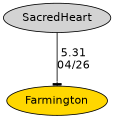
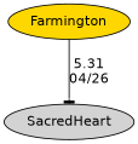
  digraph {
    fontname="DejaVu Sans"
    node [style=filled fontname="DejaVu Sans"]
    Farmington [fillcolor=gold]
    SacredHeart [fillcolor=lightgrey]
-   SacredHeart -> Farmington [label="5.31\n04/26" random=random weight=95 style=solid arrowhead=tee fontname="DejaVu Sans"]
+   Farmington -> SacredHeart [label="5.31\n04/26" random=random weight=95 style=solid arrowhead=tee fontname="DejaVu Sans"]
  }
